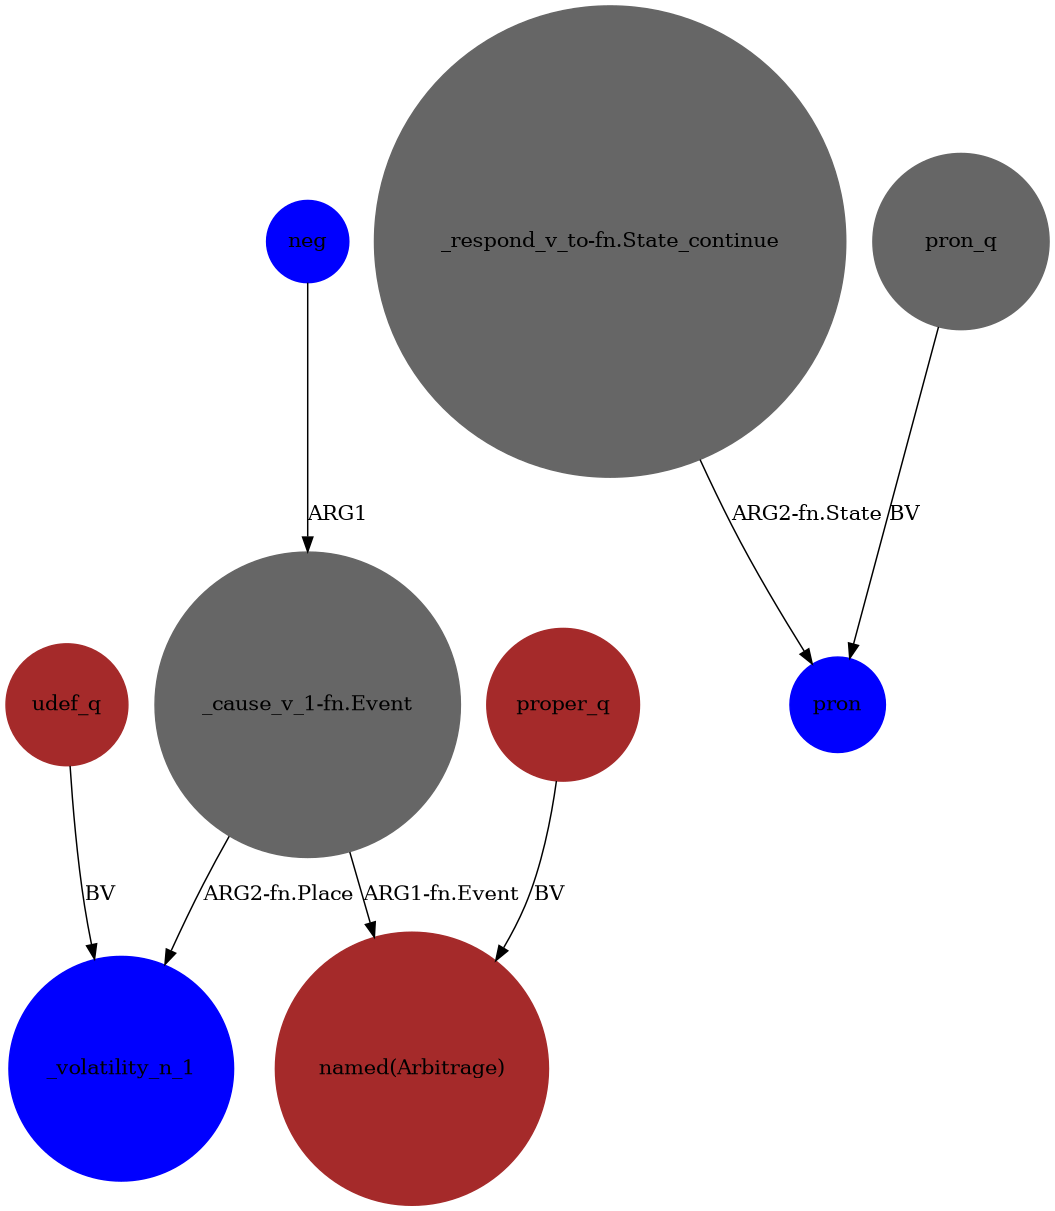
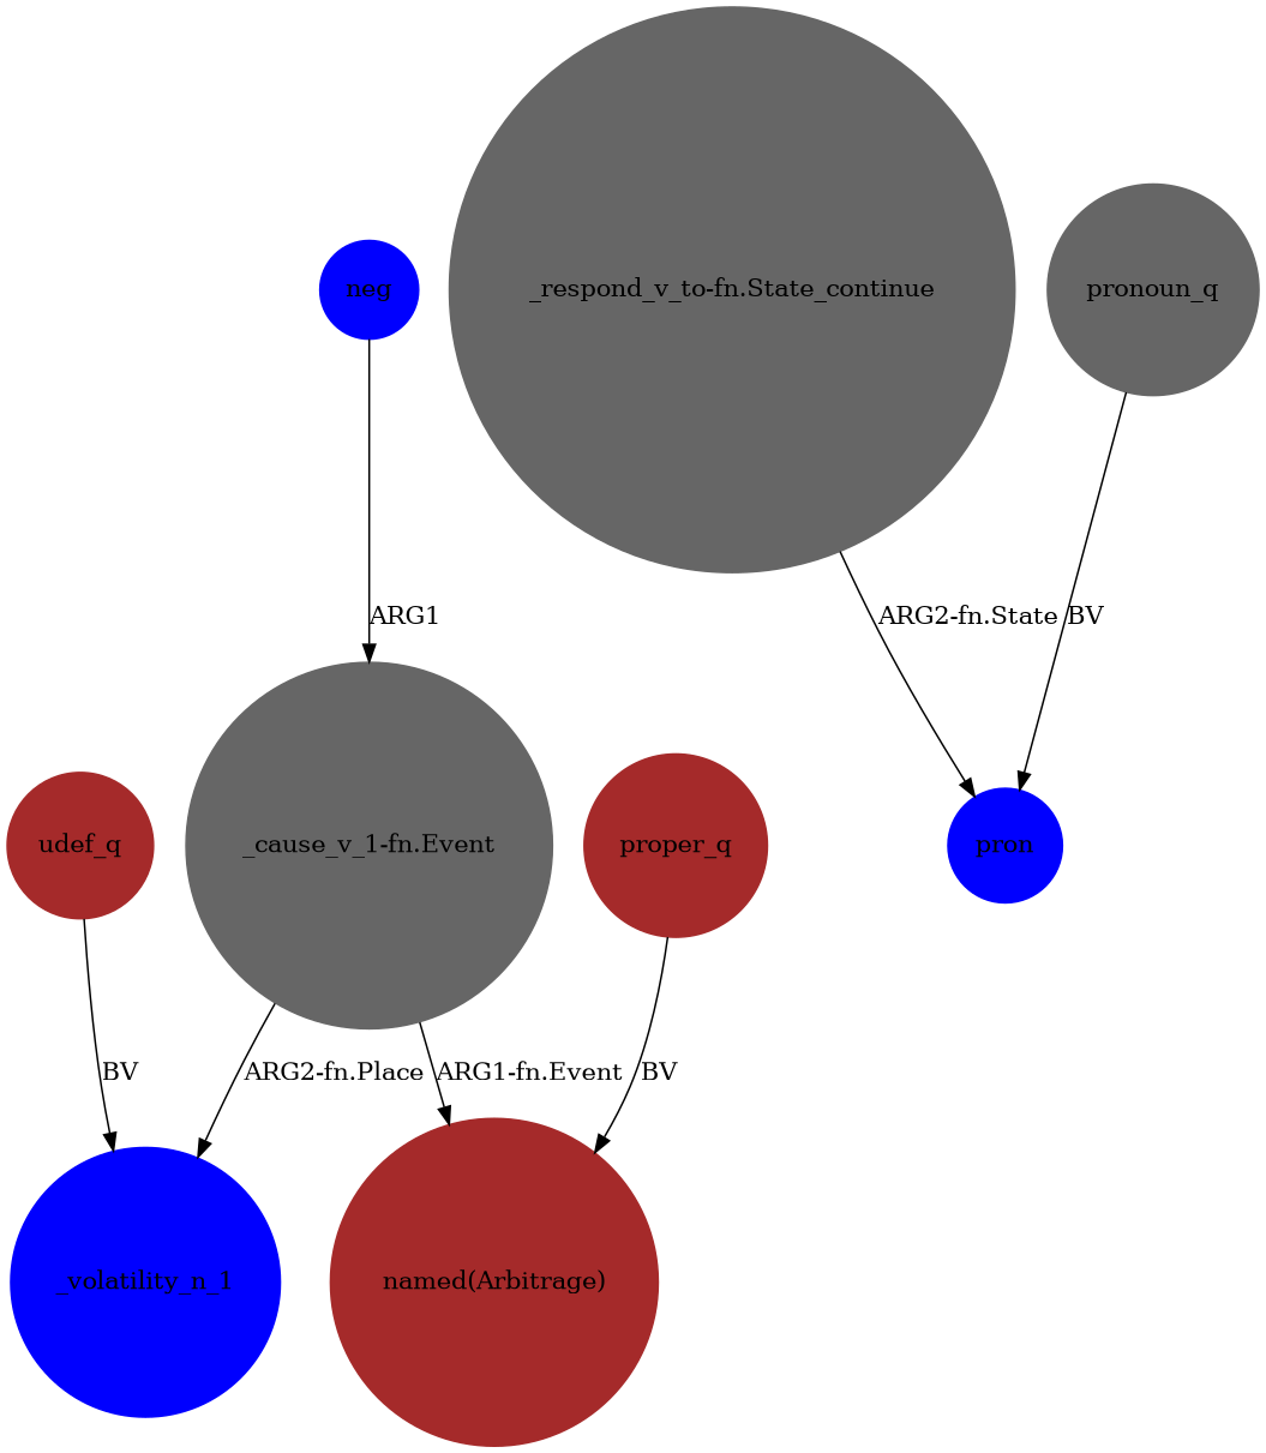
  digraph {
    node [shape=circle style=filled color=gray40]
    "_cause_v_1-fn.Event"
    _volatility_n_1 [color=blue]
    "named(Arbitrage)" [color=brown]
    "_respond_v_to-fn.State_continue"
    pron [color=blue]
    neg [color=blue]
    udef_q [color=brown]
-   pronoun_q [label=pron_q]
+   pronoun_q
    proper_q [color=brown]
    "_cause_v_1-fn.Event" -> _volatility_n_1 [label="ARG2-fn.Place"]
    "_cause_v_1-fn.Event" -> "named(Arbitrage)" [label="ARG1-fn.Event"]
    "_respond_v_to-fn.State_continue" -> pron [label="ARG2-fn.State"]
    neg -> "_cause_v_1-fn.Event" [label=ARG1]
    udef_q -> _volatility_n_1 [label=BV]
    pronoun_q -> pron [label=BV]
    proper_q -> "named(Arbitrage)" [label=BV]
  }
